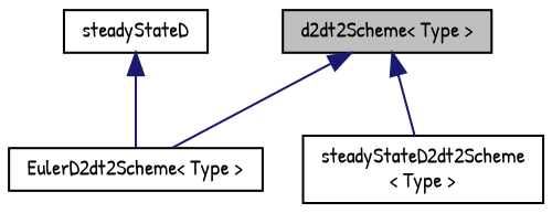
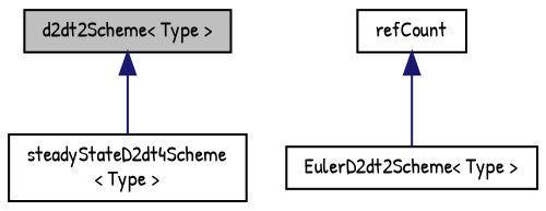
  digraph {
    fontname="Patrick Hand"
    node [color=black fontname="Patrick Hand" fontsize=10 shape=record]
    edge [color=midnightblue dir=back fontname="Patrick Hand" fontsize=10 labelfontname=FreeSans labelfontsize=10 style=solid]
    n1 [fillcolor=grey75 fontcolor=black height=0.2 label="d2dt2Scheme\< Type \>" style=filled width=0.4]
    n2 [height=0.2 label="EulerD2dt2Scheme\< Type \>" width=0.4]
-   n3 [height=0.2 label="steadyStateD2dt2Scheme\l\< Type \>" width=0.4]
-   n4 [height=0.2 label=steadyStateD width=0.4]
-   n1 -> n2
+   n3 [height=0.2 label="steadyStateD2dt4Scheme\l\< Type \>" width=0.4]
+   n4 [height=0.2 label=refCount width=0.4]
    n1 -> n3
    n4 -> n2
  }
